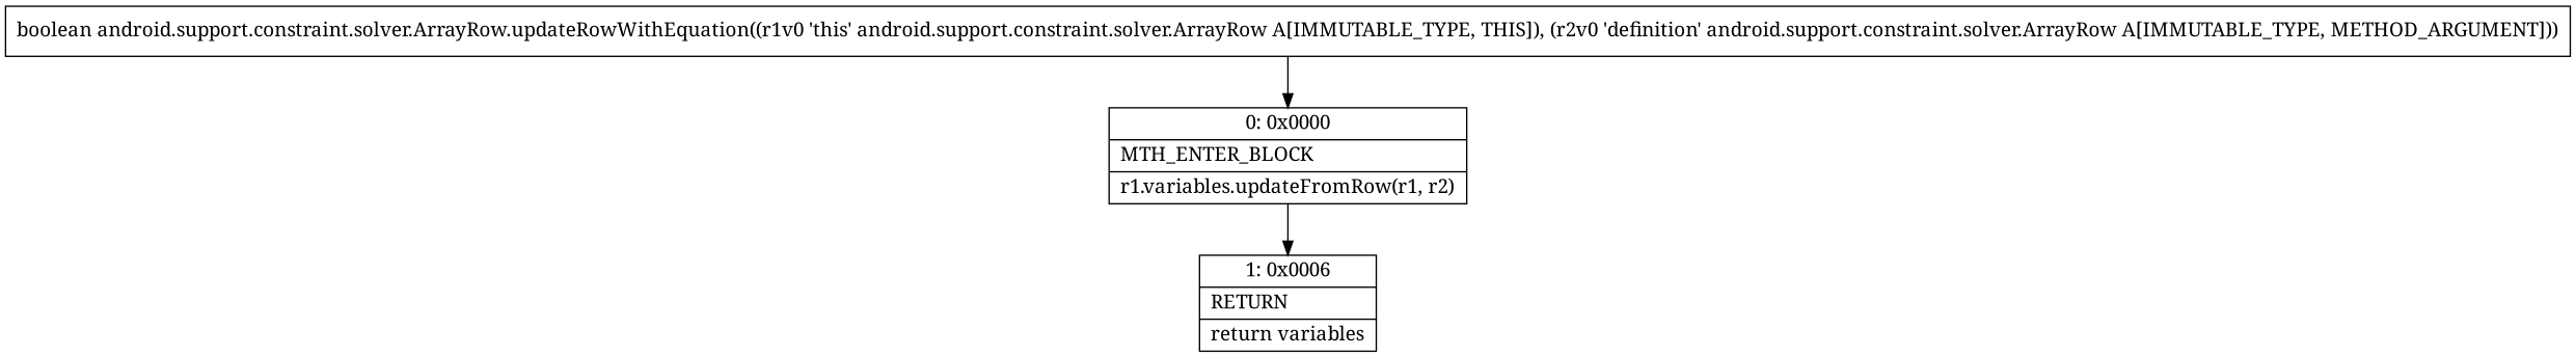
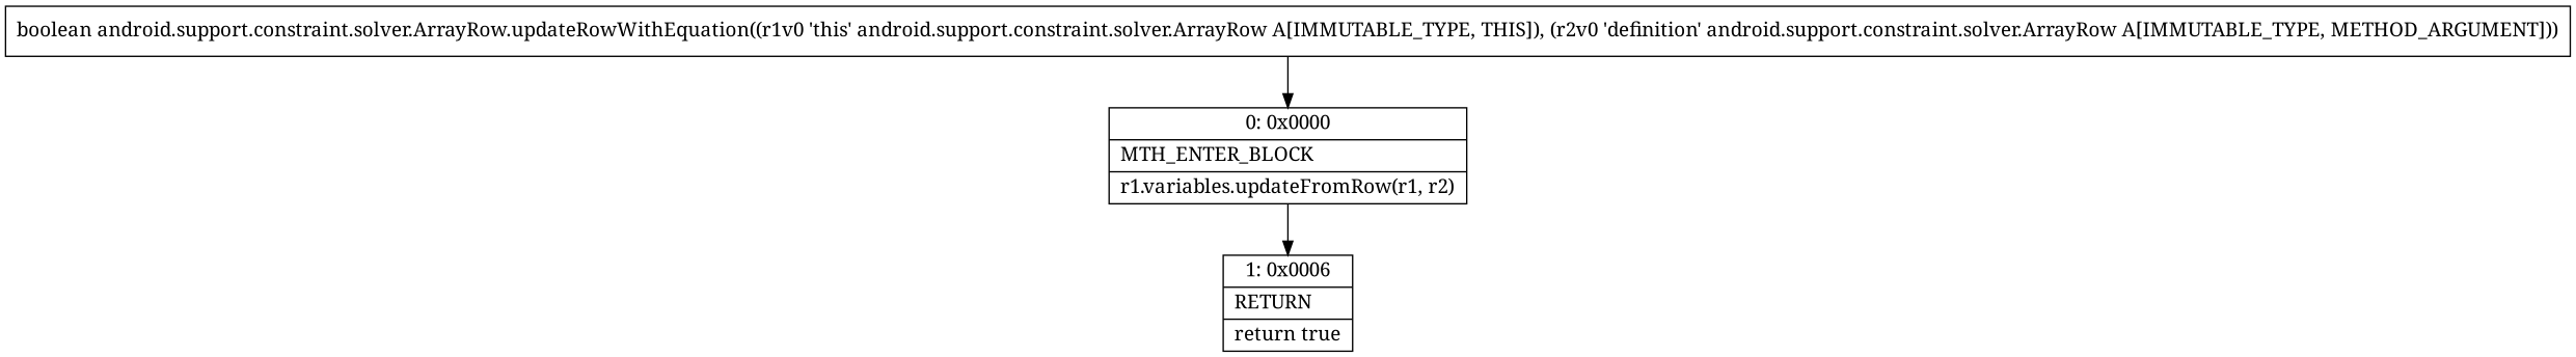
  digraph {
    fontname="Noto Serif"
    node [shape=record fontname="Noto Serif"]
    edge [fontname="Noto Serif"]
    n1 [label="{0\:\ 0x0000|MTH_ENTER_BLOCK\l|r1.variables.updateFromRow(r1, r2)\l}"]
-   n2 [label="{1\:\ 0x0006|RETURN\l|return variables\l}"]
+   n2 [label="{1\:\ 0x0006|RETURN\l|return true\l}"]
    n3 [label="{boolean android.support.constraint.solver.ArrayRow.updateRowWithEquation((r1v0 'this' android.support.constraint.solver.ArrayRow A[IMMUTABLE_TYPE, THIS]), (r2v0 'definition' android.support.constraint.solver.ArrayRow A[IMMUTABLE_TYPE, METHOD_ARGUMENT])) }"]
    n1 -> n2
    n3 -> n1
  }
